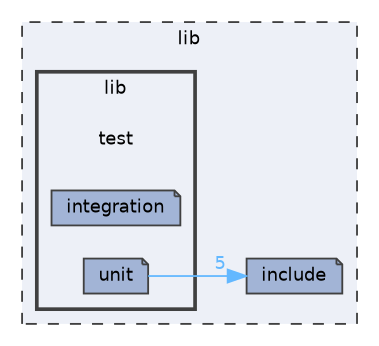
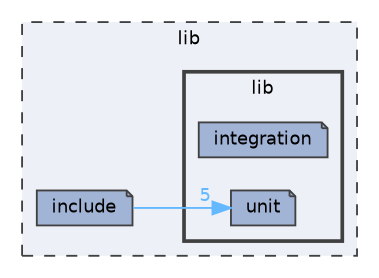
  digraph {
    compound=true
    rankdir=LR
    node [fontname=Helvetica fontsize=10 shape=note color=grey25 fillcolor="#a2b4d6" style=filled]
-   n1 [height=0.2 label=test shape=plaintext width=0.4 color="" fillcolor="" style=""]
    n2 [height=0.2 label=integration width=0.4]
    n3 [height=0.2 label=unit width=0.4]
    n4 [height=0.2 label=include width=0.4]
    subgraph cluster_1 {
      bgcolor="#edf0f7"
      fontname=Helvetica
      fontsize=10
      label=lib
      pencolor=grey25
      style="filled,dashed"
      n4
      subgraph cluster_2 {
        bgcolor="#edf0f7"
        fontname=Helvetica
        fontsize=10
        pencolor=grey25
        style="filled,bold"
-       n1
        n2
        n3
      }
    }
-   n3 -> n4 [color=steelblue1 fontcolor=steelblue1 fontname=Helvetica fontsize=10 headlabel=5 labeldistance=1.5 labelfontname=Helvetica labelfontsize=10]
+   n4 -> n3 [color=steelblue1 fontcolor=steelblue1 fontname=Helvetica fontsize=10 headlabel=5 labeldistance=1.5 labelfontname=Helvetica labelfontsize=10]
  }
